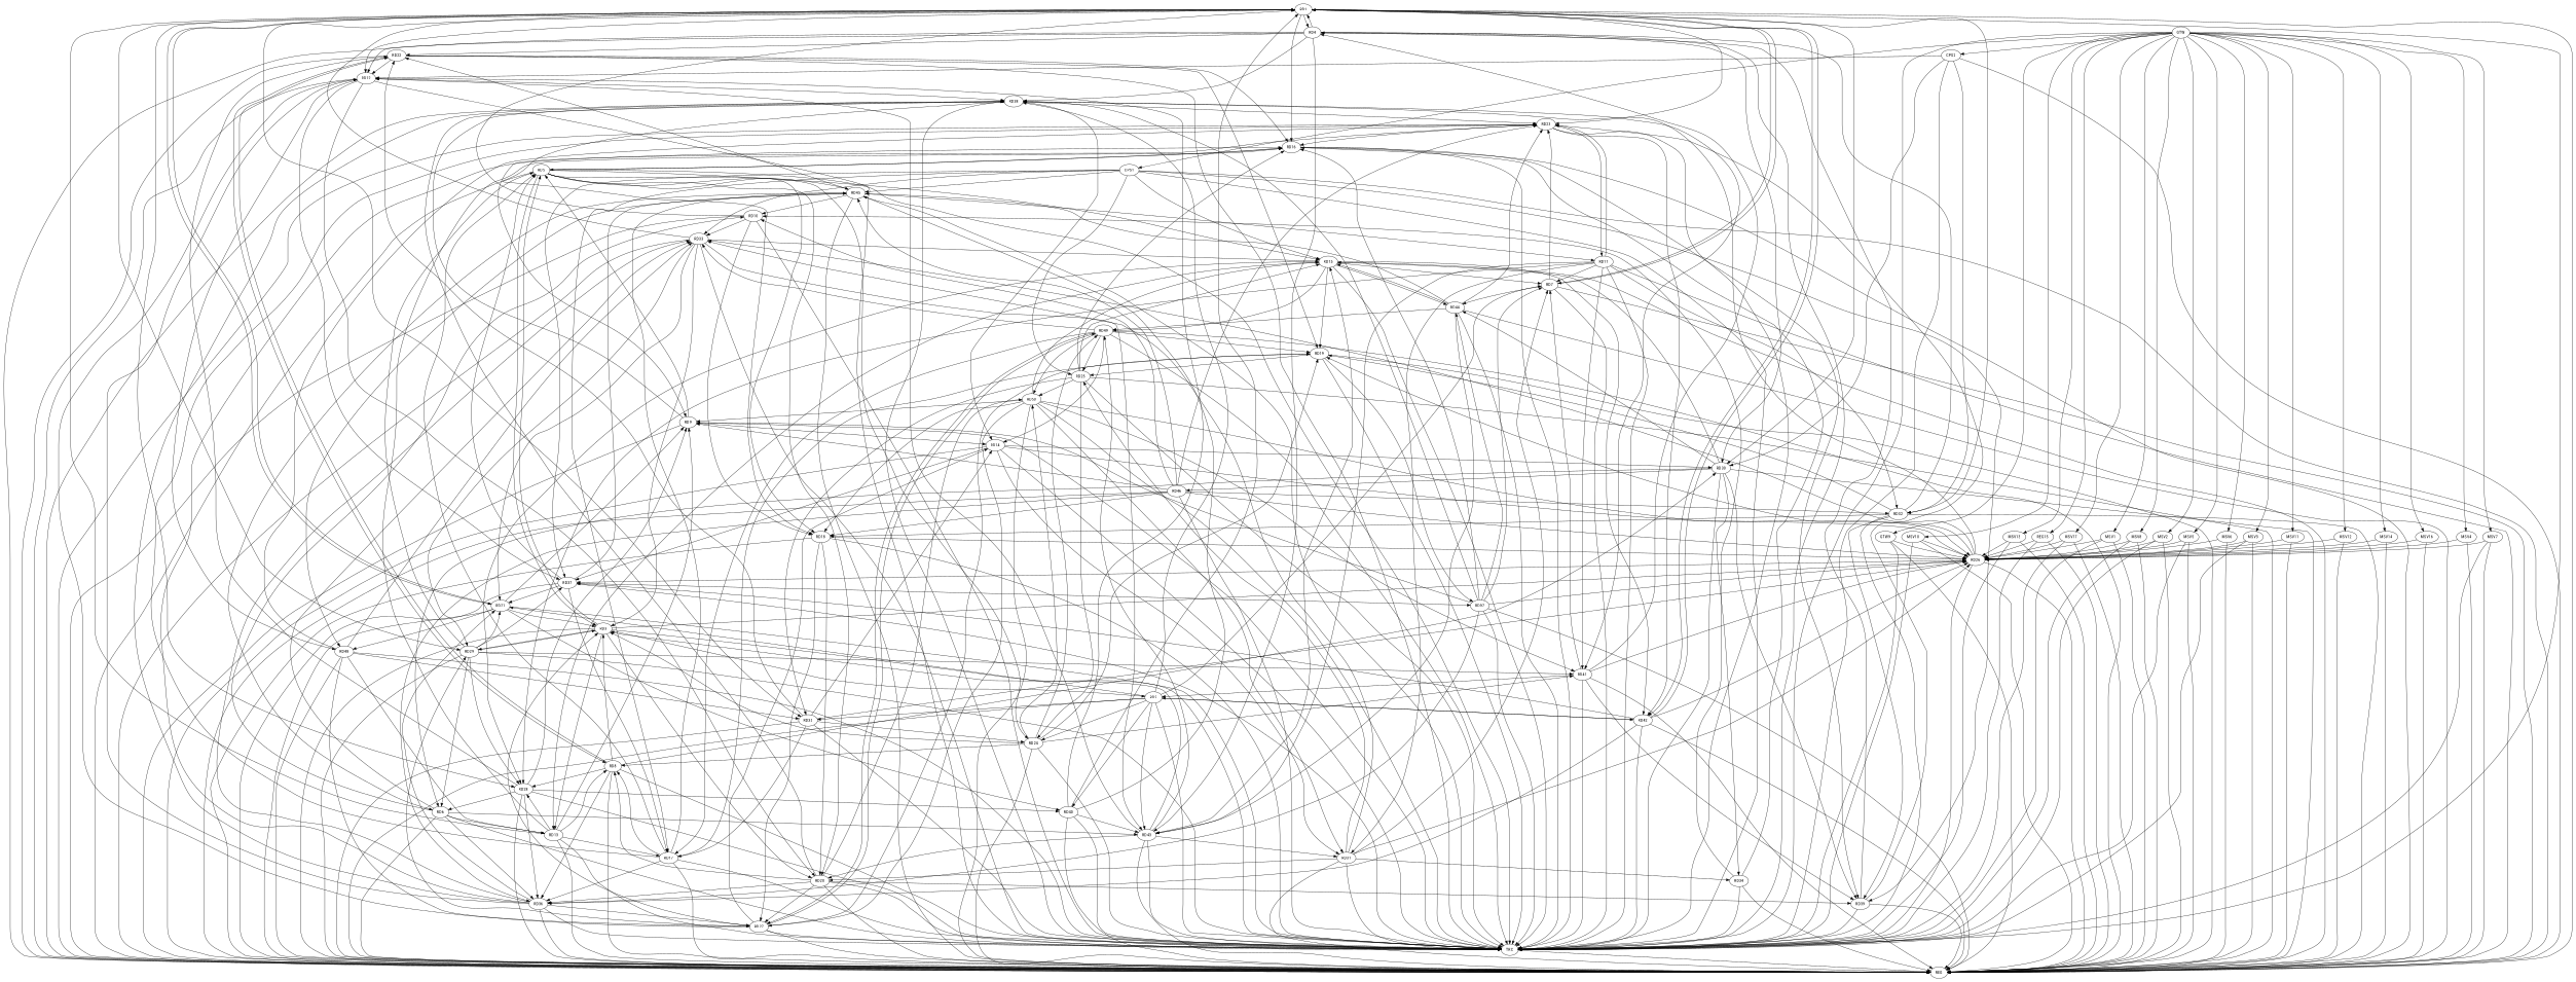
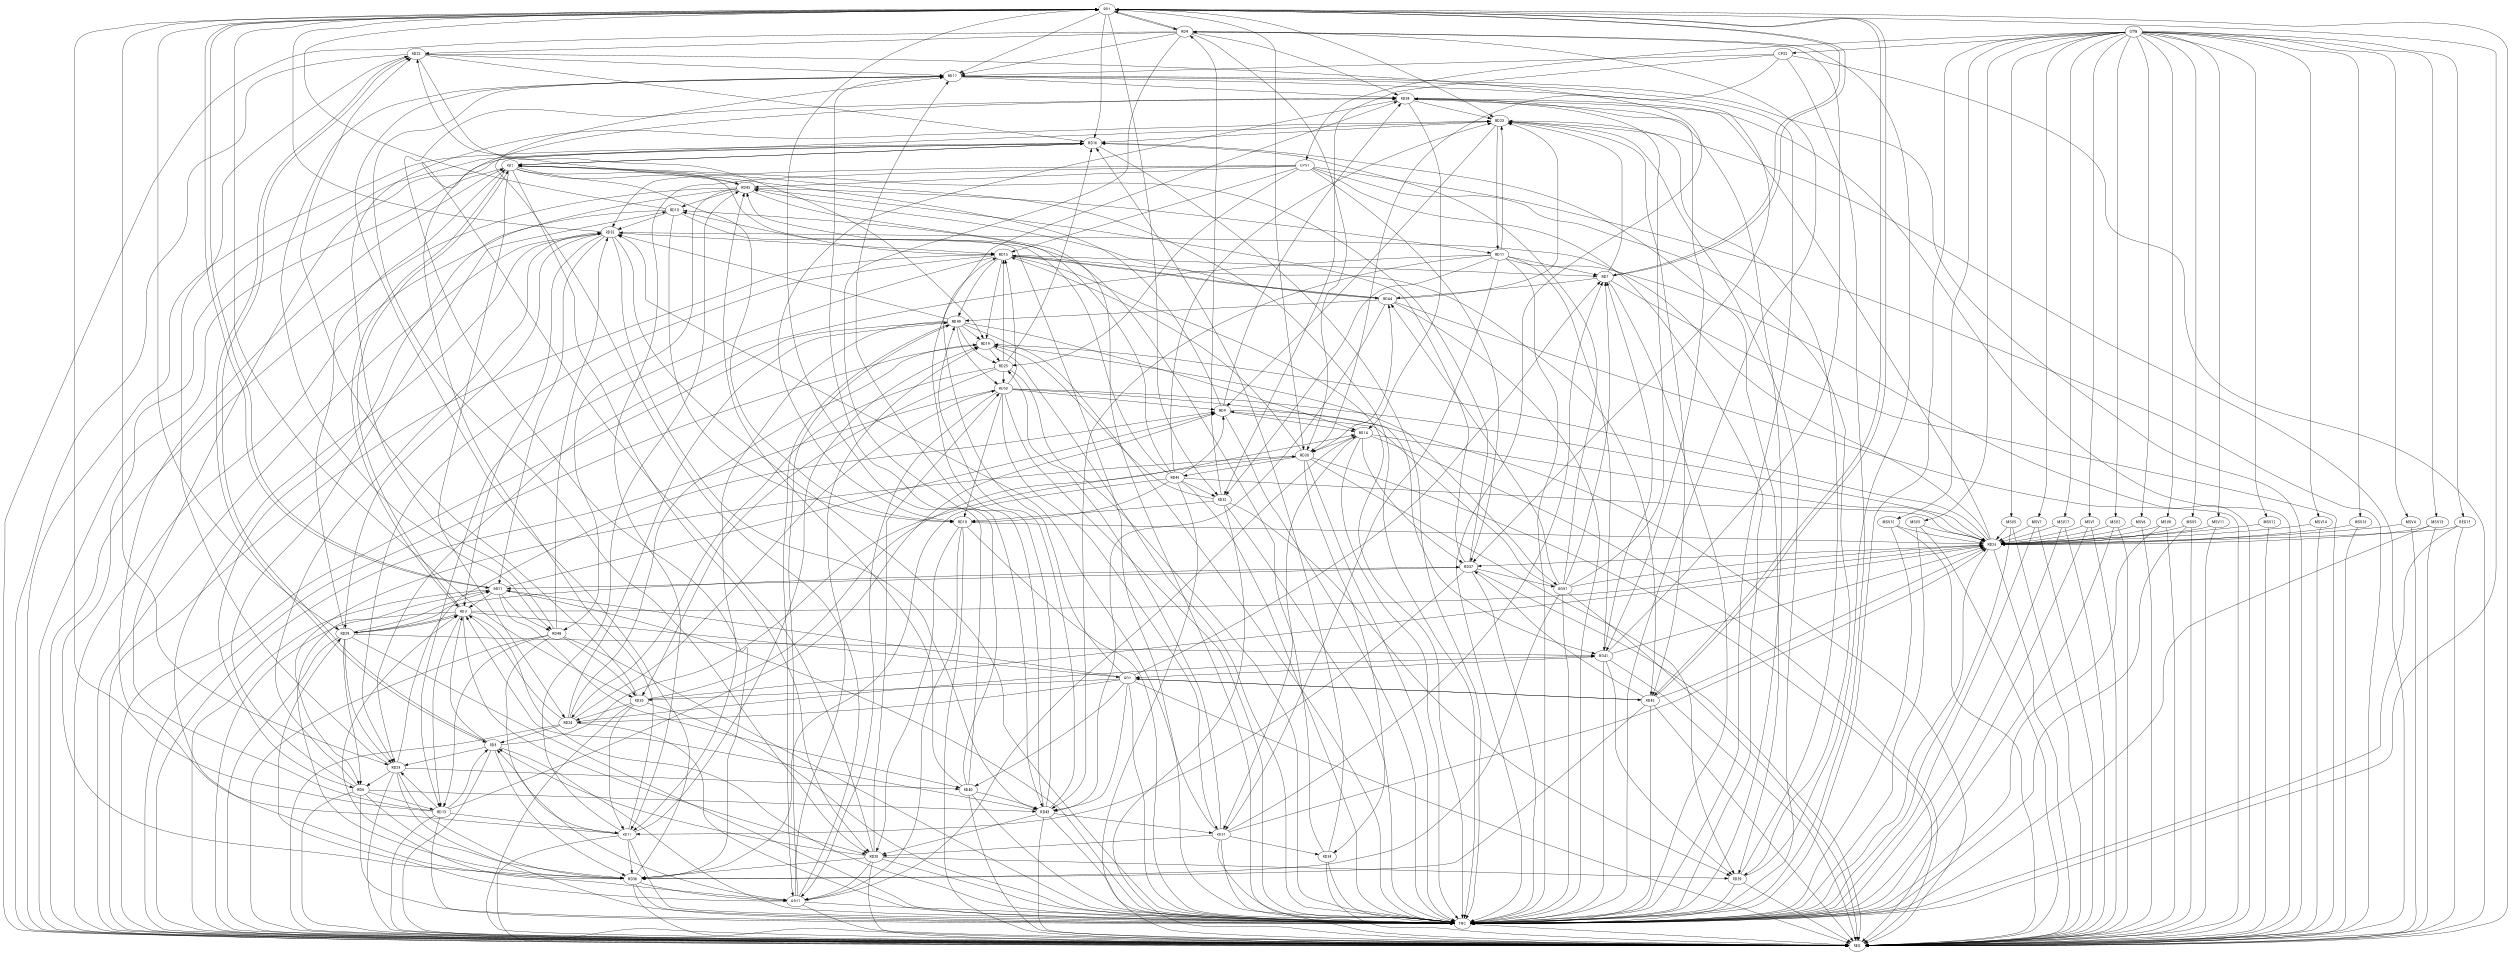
  strict digraph {
    fontname="Roboto Condensed"
    node [fontname="Roboto Condensed"]
    edge [fontname="Roboto Condensed"]
    n1 [label=RD1]
    n2 [label=RD4]
    n3 [label=RD7]
    n4 [label=RD12]
    n5 [label=RD16]
    n6 [label=RD21]
    n7 [label=RD23]
    n8 [label=RD28]
    n9 [label=RD29]
    n10 [label=RD30]
    n11 [label=RD32]
    n12 [label=RD35]
    n13 [label=RD42]
    n14 [label=REG]
    n15 [label=TRC]
    n16 [label=RD38]
    n17 [label=RD43]
    n18 [label=RD22]
    n19 [label=RD44]
    n20 [label=RD20]
    n21 [label=RD37]
    n22 [label=RD48]
    n23 [label=RD5]
    n24 [label=RD39]
    n25 [label=RD40]
    n26 [label=RD3]
    n27 [label=RD9]
    n28 [label=RD11]
    n29 [label=RD6]
    n30 [label=RD36]
    n31 [label=RD41]
    n32 [label=RD15]
    n33 [label=RD34]
    n34 [label=RD46]
    n35 [label=RD18]
    n36 [label=RD19]
    n37 [label=RD24]
    n38 [label=RD26]
    n39 [label=RD14]
    n40 [label=RD17]
    n41 [label=RD2]
    n42 [label=RD8]
    n43 [label=RD49]
    n44 [label=RD50]
    n45 [label=RD45]
    n46 [label=RD31]
    n47 [label=RD13]
    n48 [label=RD27]
    n49 [label=RD33]
    n50 [label=RD10]
    n51 [label=RD25]
    n52 [label=RD97]
    n53 [label=CPS1]
    n54 [label=CPS2]
    n55 [label=GTW]
    n56 [label=MSV1]
    n57 [label=MSV2]
    n58 [label=MSV3]
    n59 [label=MSV4]
    n60 [label=MSV5]
    n61 [label=MSV6]
    n62 [label=MSV7]
    n63 [label=MSV8]
-   n64 [label=GTW9]
+   n64 [label=MSV9]
    n65 [label=MSV10]
    n66 [label=MSV11]
    n67 [label=MSV12]
    n68 [label=MSV13]
    n69 [label=MSV14]
    n70 [label=REG15]
    n71 [label=MSV16]
    n72 [label=MSV17]
    n1 -> n2
    n1 -> n3
    n1 -> n4
    n1 -> n5
    n1 -> n6
    n1 -> n7
    n1 -> n8
    n1 -> n9
    n1 -> n10
    n1 -> n11
    n1 -> n12
    n1 -> n13
    n1 -> n14
    n1 -> n15
    n2 -> n1
    n2 -> n4
    n2 -> n10
    n2 -> n14
    n2 -> n15
    n2 -> n16
    n2 -> n17
    n2 -> n18
    n3 -> n1
    n3 -> n7
    n3 -> n14
    n3 -> n15
    n3 -> n19
    n4 -> n14
    n4 -> n15
    n4 -> n16
    n4 -> n20
    n4 -> n21
    n4 -> n22
    n5 -> n14
    n5 -> n15
    n5 -> n23
    n5 -> n24
    n6 -> n1
    n6 -> n14
    n6 -> n15
    n6 -> n22
    n6 -> n25
    n6 -> n26
    n6 -> n27
    n7 -> n5
    n7 -> n13
    n7 -> n14
    n7 -> n15
    n7 -> n27
    n7 -> n28
    n8 -> n14
    n8 -> n15
    n8 -> n18
    n8 -> n25
    n8 -> n27
    n8 -> n29
    n8 -> n30
    n9 -> n6
    n9 -> n8
    n9 -> n14
    n9 -> n15
    n9 -> n21
    n9 -> n23
    n9 -> n26
    n9 -> n29
    n9 -> n31
    n10 -> n14
    n10 -> n15
    n10 -> n19
    n10 -> n24
    n10 -> n29
    n10 -> n32
    n10 -> n33
    n10 -> n34
    n11 -> n2
    n11 -> n14
    n11 -> n15
    n11 -> n24
    n11 -> n35
    n11 -> n36
    n12 -> n14
    n12 -> n15
    n12 -> n18
    n12 -> n37
    n12 -> n38
    n12 -> n39
    n12 -> n40
    n13 -> n1
    n13 -> n14
    n13 -> n15
    n13 -> n21
    n13 -> n30
    n13 -> n38
    n13 -> n41
    n15 -> n14
    n16 -> n7
    n16 -> n14
    n16 -> n15
    n16 -> n31
    n16 -> n35
    n16 -> n39
    n17 -> n4
    n17 -> n14
    n17 -> n15
    n17 -> n20
    n17 -> n26
    n17 -> n32
    n17 -> n43
    n17 -> n46
    n18 -> n4
    n18 -> n5
    n18 -> n14
    n18 -> n15
    n18 -> n36
    n18 -> n42
    n19 -> n7
    n19 -> n14
    n19 -> n15
    n19 -> n17
    n19 -> n32
    n19 -> n43
    n19 -> n45
    n20 -> n14
    n20 -> n15
    n20 -> n16
    n20 -> n24
    n20 -> n30
    n20 -> n42
    n20 -> n44
    n20 -> n48
    n21 -> n6
    n21 -> n14
    n21 -> n15
    n21 -> n23
    n21 -> n40
    n21 -> n45
    n21 -> n52
    n22 -> n7
    n22 -> n12
    n22 -> n14
    n22 -> n15
    n22 -> n47
    n22 -> n48
    n22 -> n49
    n23 -> n5
    n23 -> n14
    n23 -> n15
    n23 -> n20
    n23 -> n26
    n23 -> n32
    n23 -> n35
    n23 -> n37
    n23 -> n45
    n24 -> n2
    n24 -> n7
    n24 -> n14
    n24 -> n15
    n25 -> n1
    n25 -> n4
    n25 -> n14
    n25 -> n15
    n25 -> n17
    n25 -> n45
    n26 -> n9
    n26 -> n14
    n26 -> n15
    n26 -> n20
    n26 -> n23
    n26 -> n38
    n26 -> n41
    n26 -> n47
    n27 -> n14
    n27 -> n15
    n27 -> n16
    n27 -> n23
    n27 -> n39
    n28 -> n3
    n28 -> n7
    n28 -> n8
    n28 -> n11
    n28 -> n14
    n28 -> n15
    n28 -> n17
    n28 -> n31
    n28 -> n46
    n29 -> n14
    n29 -> n15
    n29 -> n17
    n29 -> n30
    n29 -> n47
    n29 -> n49
    n29 -> n50
    n30 -> n4
    n30 -> n5
    n30 -> n6
    n30 -> n14
    n30 -> n15
    n30 -> n16
    n30 -> n48
    n30 -> n49
    n31 -> n2
    n31 -> n3
    n31 -> n14
    n31 -> n15
    n31 -> n24
    n31 -> n38
    n31 -> n41
    n32 -> n3
    n32 -> n8
    n32 -> n13
    n32 -> n14
    n32 -> n15
    n32 -> n19
    n32 -> n36
    n32 -> n43
    n32 -> n47
    n33 -> n5
    n33 -> n14
    n33 -> n15
    n33 -> n50
    n34 -> n7
    n34 -> n11
    n34 -> n14
    n34 -> n15
    n34 -> n27
    n34 -> n30
    n34 -> n35
    n34 -> n38
    n34 -> n45
    n34 -> n50
    n35 -> n14
    n35 -> n15
    n35 -> n20
    n35 -> n38
    n35 -> n48
    n36 -> n14
    n36 -> n15
    n36 -> n51
    n36 -> n52
    n37 -> n14
    n37 -> n15
    n37 -> n26
    n37 -> n31
    n37 -> n36
    n37 -> n42
    n37 -> n43
    n37 -> n44
    n38 -> n14
    n38 -> n15
    n38 -> n16
    n38 -> n21
    n38 -> n36
    n38 -> n49
    n39 -> n10
    n39 -> n14
    n39 -> n15
    n39 -> n21
    n39 -> n38
    n39 -> n46
    n40 -> n7
    n40 -> n14
    n40 -> n15
    n40 -> n23
    n40 -> n30
    n40 -> n36
    n40 -> n42
    n40 -> n45
    n41 -> n3
    n41 -> n6
    n41 -> n12
    n41 -> n13
    n41 -> n14
    n41 -> n15
    n41 -> n16
    n41 -> n17
    n41 -> n25
    n41 -> n37
    n42 -> n8
    n42 -> n10
    n42 -> n14
    n42 -> n15
    n42 -> n18
    n42 -> n26
    n42 -> n30
    n43 -> n14
    n43 -> n15
    n43 -> n36
    n43 -> n39
    n43 -> n40
    n43 -> n44
    n43 -> n48
    n43 -> n49
    n43 -> n51
    n44 -> n14
    n44 -> n15
    n44 -> n27
    n44 -> n31
    n44 -> n32
    n44 -> n35
    n44 -> n38
    n44 -> n46
    n44 -> n48
    n45 -> n14
    n45 -> n15
    n45 -> n18
    n45 -> n22
    n45 -> n28
    n45 -> n29
    n45 -> n50
    n46 -> n3
    n46 -> n14
    n46 -> n15
    n46 -> n20
    n46 -> n33
    n46 -> n38
    n46 -> n49
    n46 -> n51
    n47 -> n1
    n47 -> n5
    n47 -> n8
    n47 -> n14
    n47 -> n15
    n47 -> n27
    n47 -> n40
    n47 -> n42
    n48 -> n4
    n48 -> n9
    n48 -> n14
    n48 -> n15
    n48 -> n26
    n48 -> n36
    n48 -> n39
    n48 -> n43
    n49 -> n1
    n49 -> n6
    n49 -> n9
    n49 -> n14
    n49 -> n15
    n49 -> n17
    n49 -> n26
    n49 -> n32
    n50 -> n1
    n50 -> n14
    n50 -> n15
    n50 -> n35
    n50 -> n49
    n51 -> n5
    n51 -> n12
-   n51 -> n14
    n51 -> n15
    n51 -> n32
    n51 -> n37
    n51 -> n44
    n52 -> n3
    n52 -> n5
    n52 -> n14
    n52 -> n15
    n52 -> n16
    n52 -> n19
    n52 -> n27
    n52 -> n30
    n52 -> n38
    n53 -> n14
    n53 -> n15
    n53 -> n21
    n53 -> n24
    n53 -> n32
    n53 -> n40
    n53 -> n45
    n53 -> n49
    n53 -> n51
    n54 -> n4
    n54 -> n10
    n54 -> n11
    n54 -> n14
    n54 -> n15
    n55 -> n15
    n55 -> n53
    n55 -> n54
    n55 -> n56
    n55 -> n57
    n55 -> n58
    n55 -> n59
    n55 -> n60
    n55 -> n61
    n55 -> n62
    n55 -> n63
    n55 -> n64
    n55 -> n65
    n55 -> n66
    n55 -> n67
    n55 -> n68
    n55 -> n69
    n55 -> n70
    n55 -> n71
    n55 -> n72
    n56 -> n14
    n56 -> n15
    n56 -> n38
    n57 -> n14
    n57 -> n15
    n57 -> n38
    n58 -> n14
    n58 -> n15
    n58 -> n38
    n59 -> n14
    n59 -> n38
    n60 -> n14
    n60 -> n15
    n60 -> n38
    n61 -> n14
    n61 -> n38
    n62 -> n14
    n62 -> n15
    n62 -> n38
    n63 -> n14
    n63 -> n15
    n63 -> n38
    n64 -> n14
    n64 -> n15
    n64 -> n38
    n65 -> n14
    n65 -> n15
    n65 -> n38
    n66 -> n14
    n66 -> n38
    n67 -> n14
    n67 -> n38
    n68 -> n14
    n68 -> n15
    n68 -> n38
    n69 -> n14
    n69 -> n38
    n70 -> n14
    n70 -> n15
    n70 -> n38
    n71 -> n14
    n71 -> n38
    n72 -> n14
    n72 -> n15
    n72 -> n38
  }
